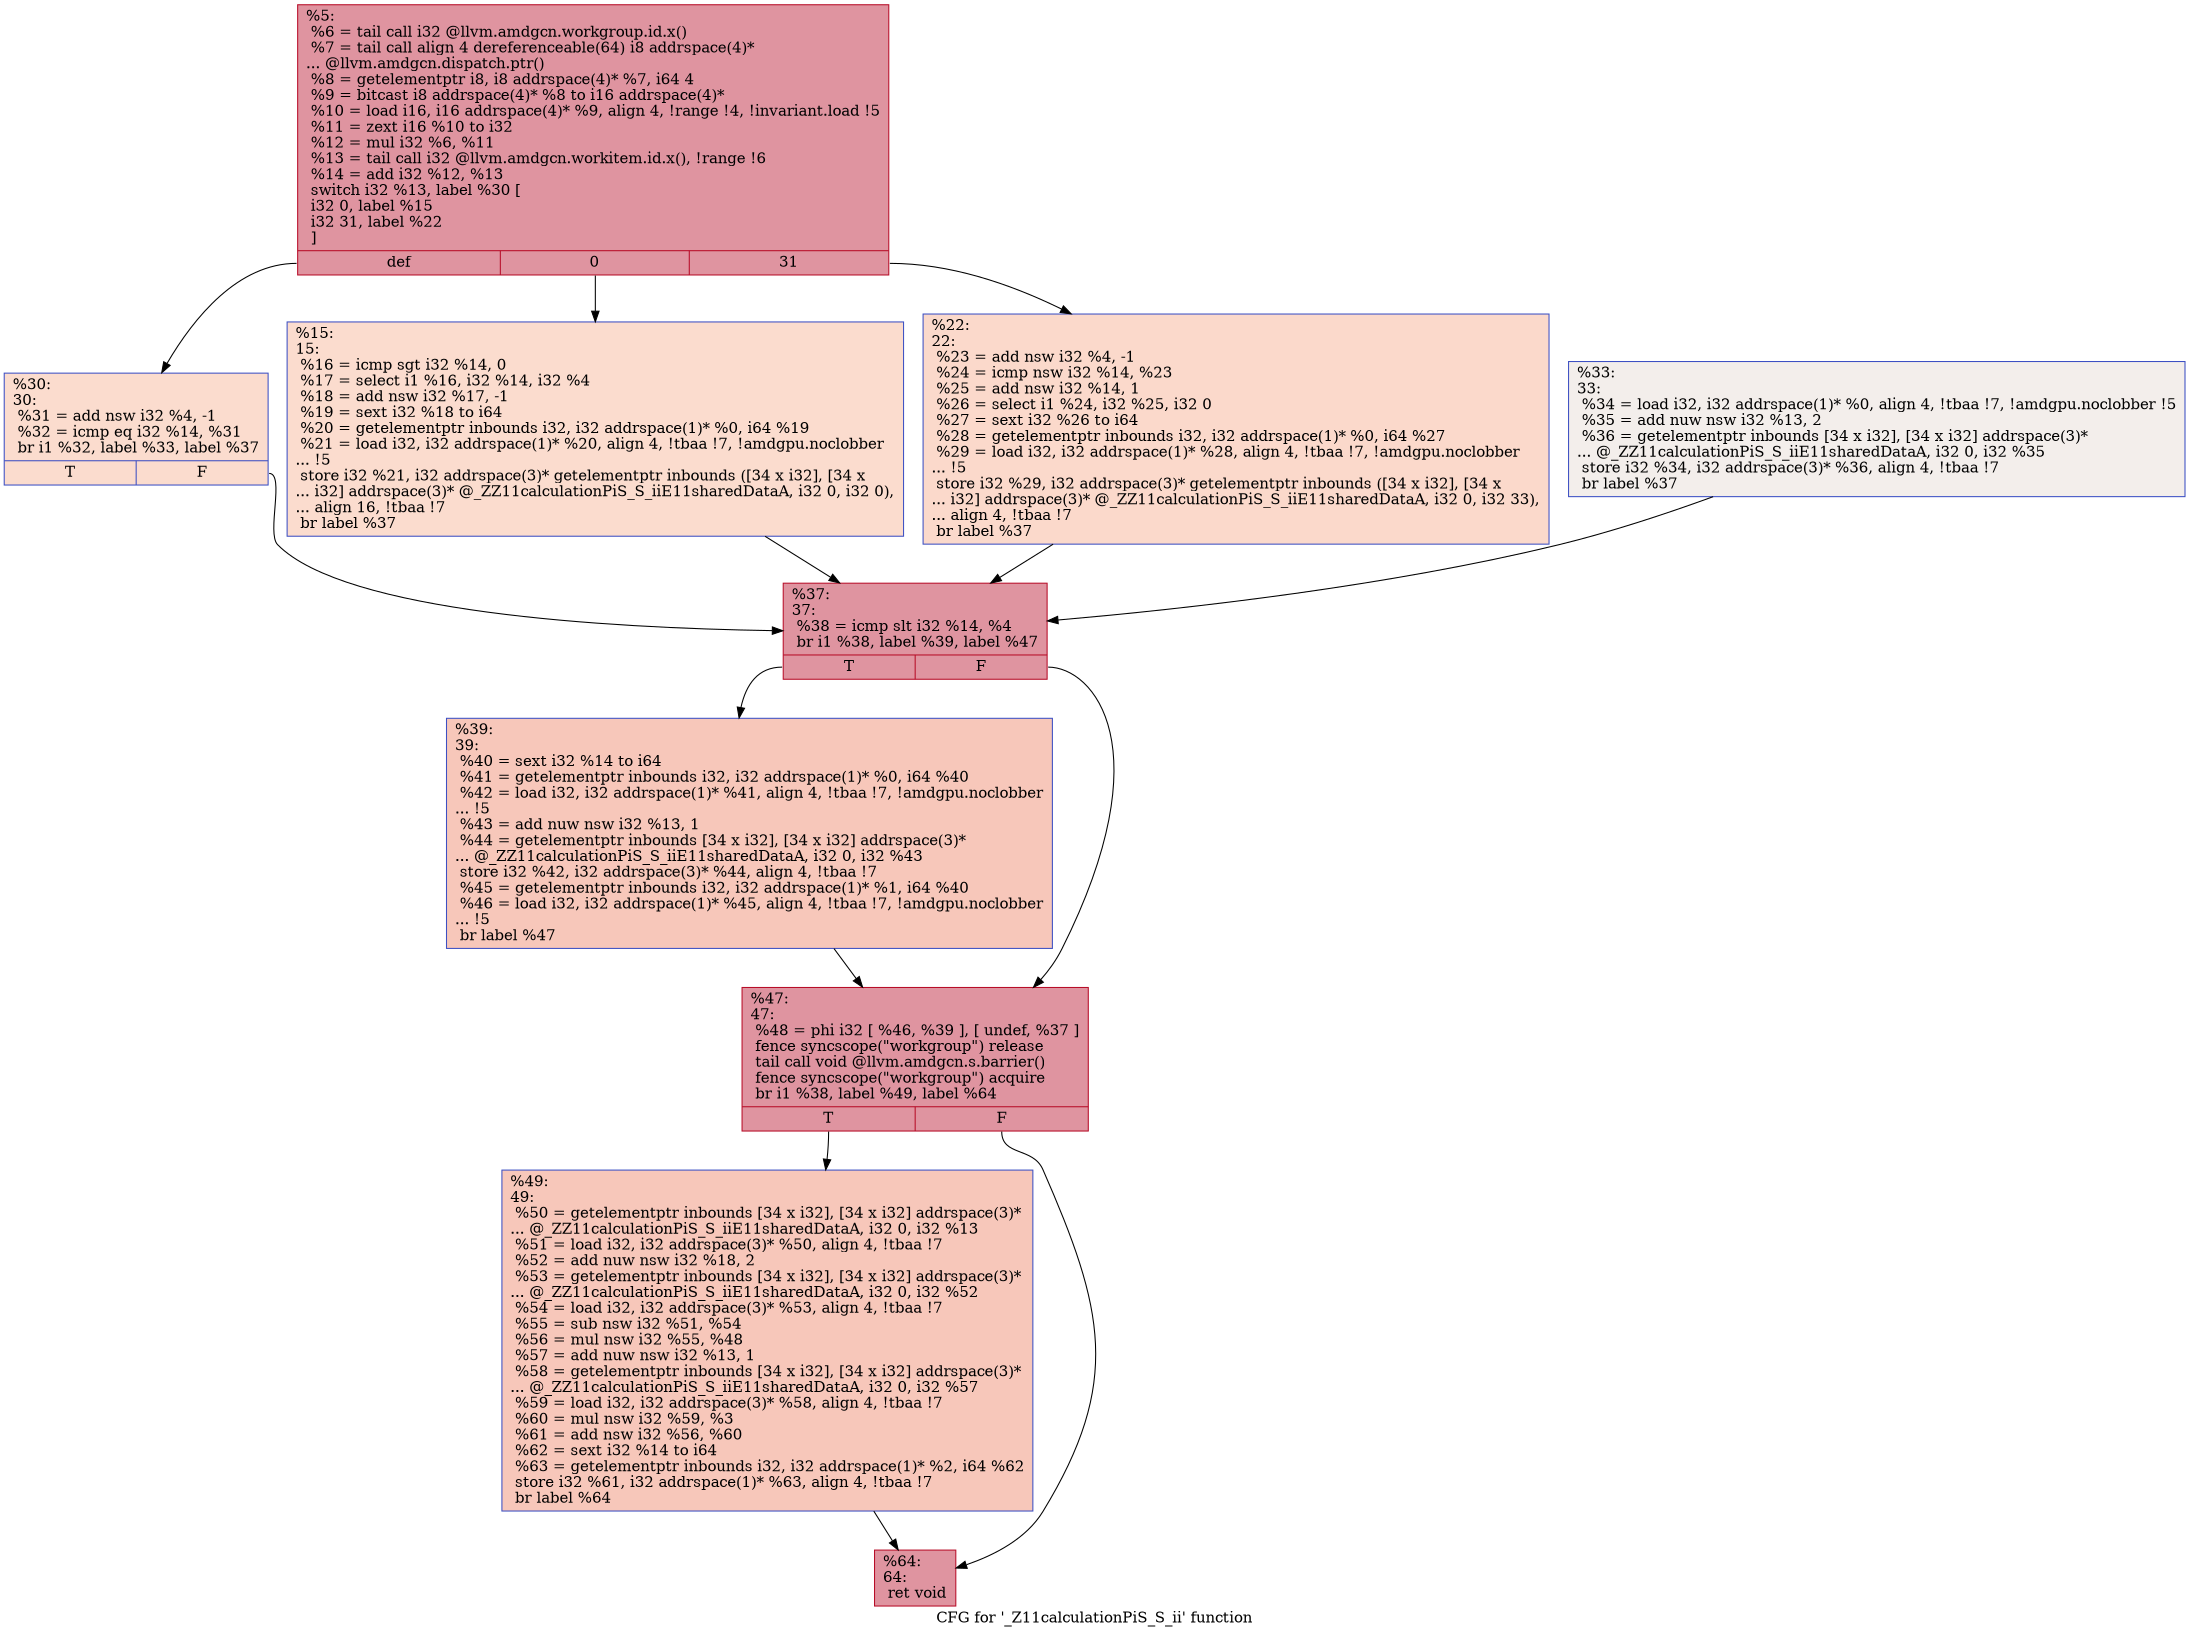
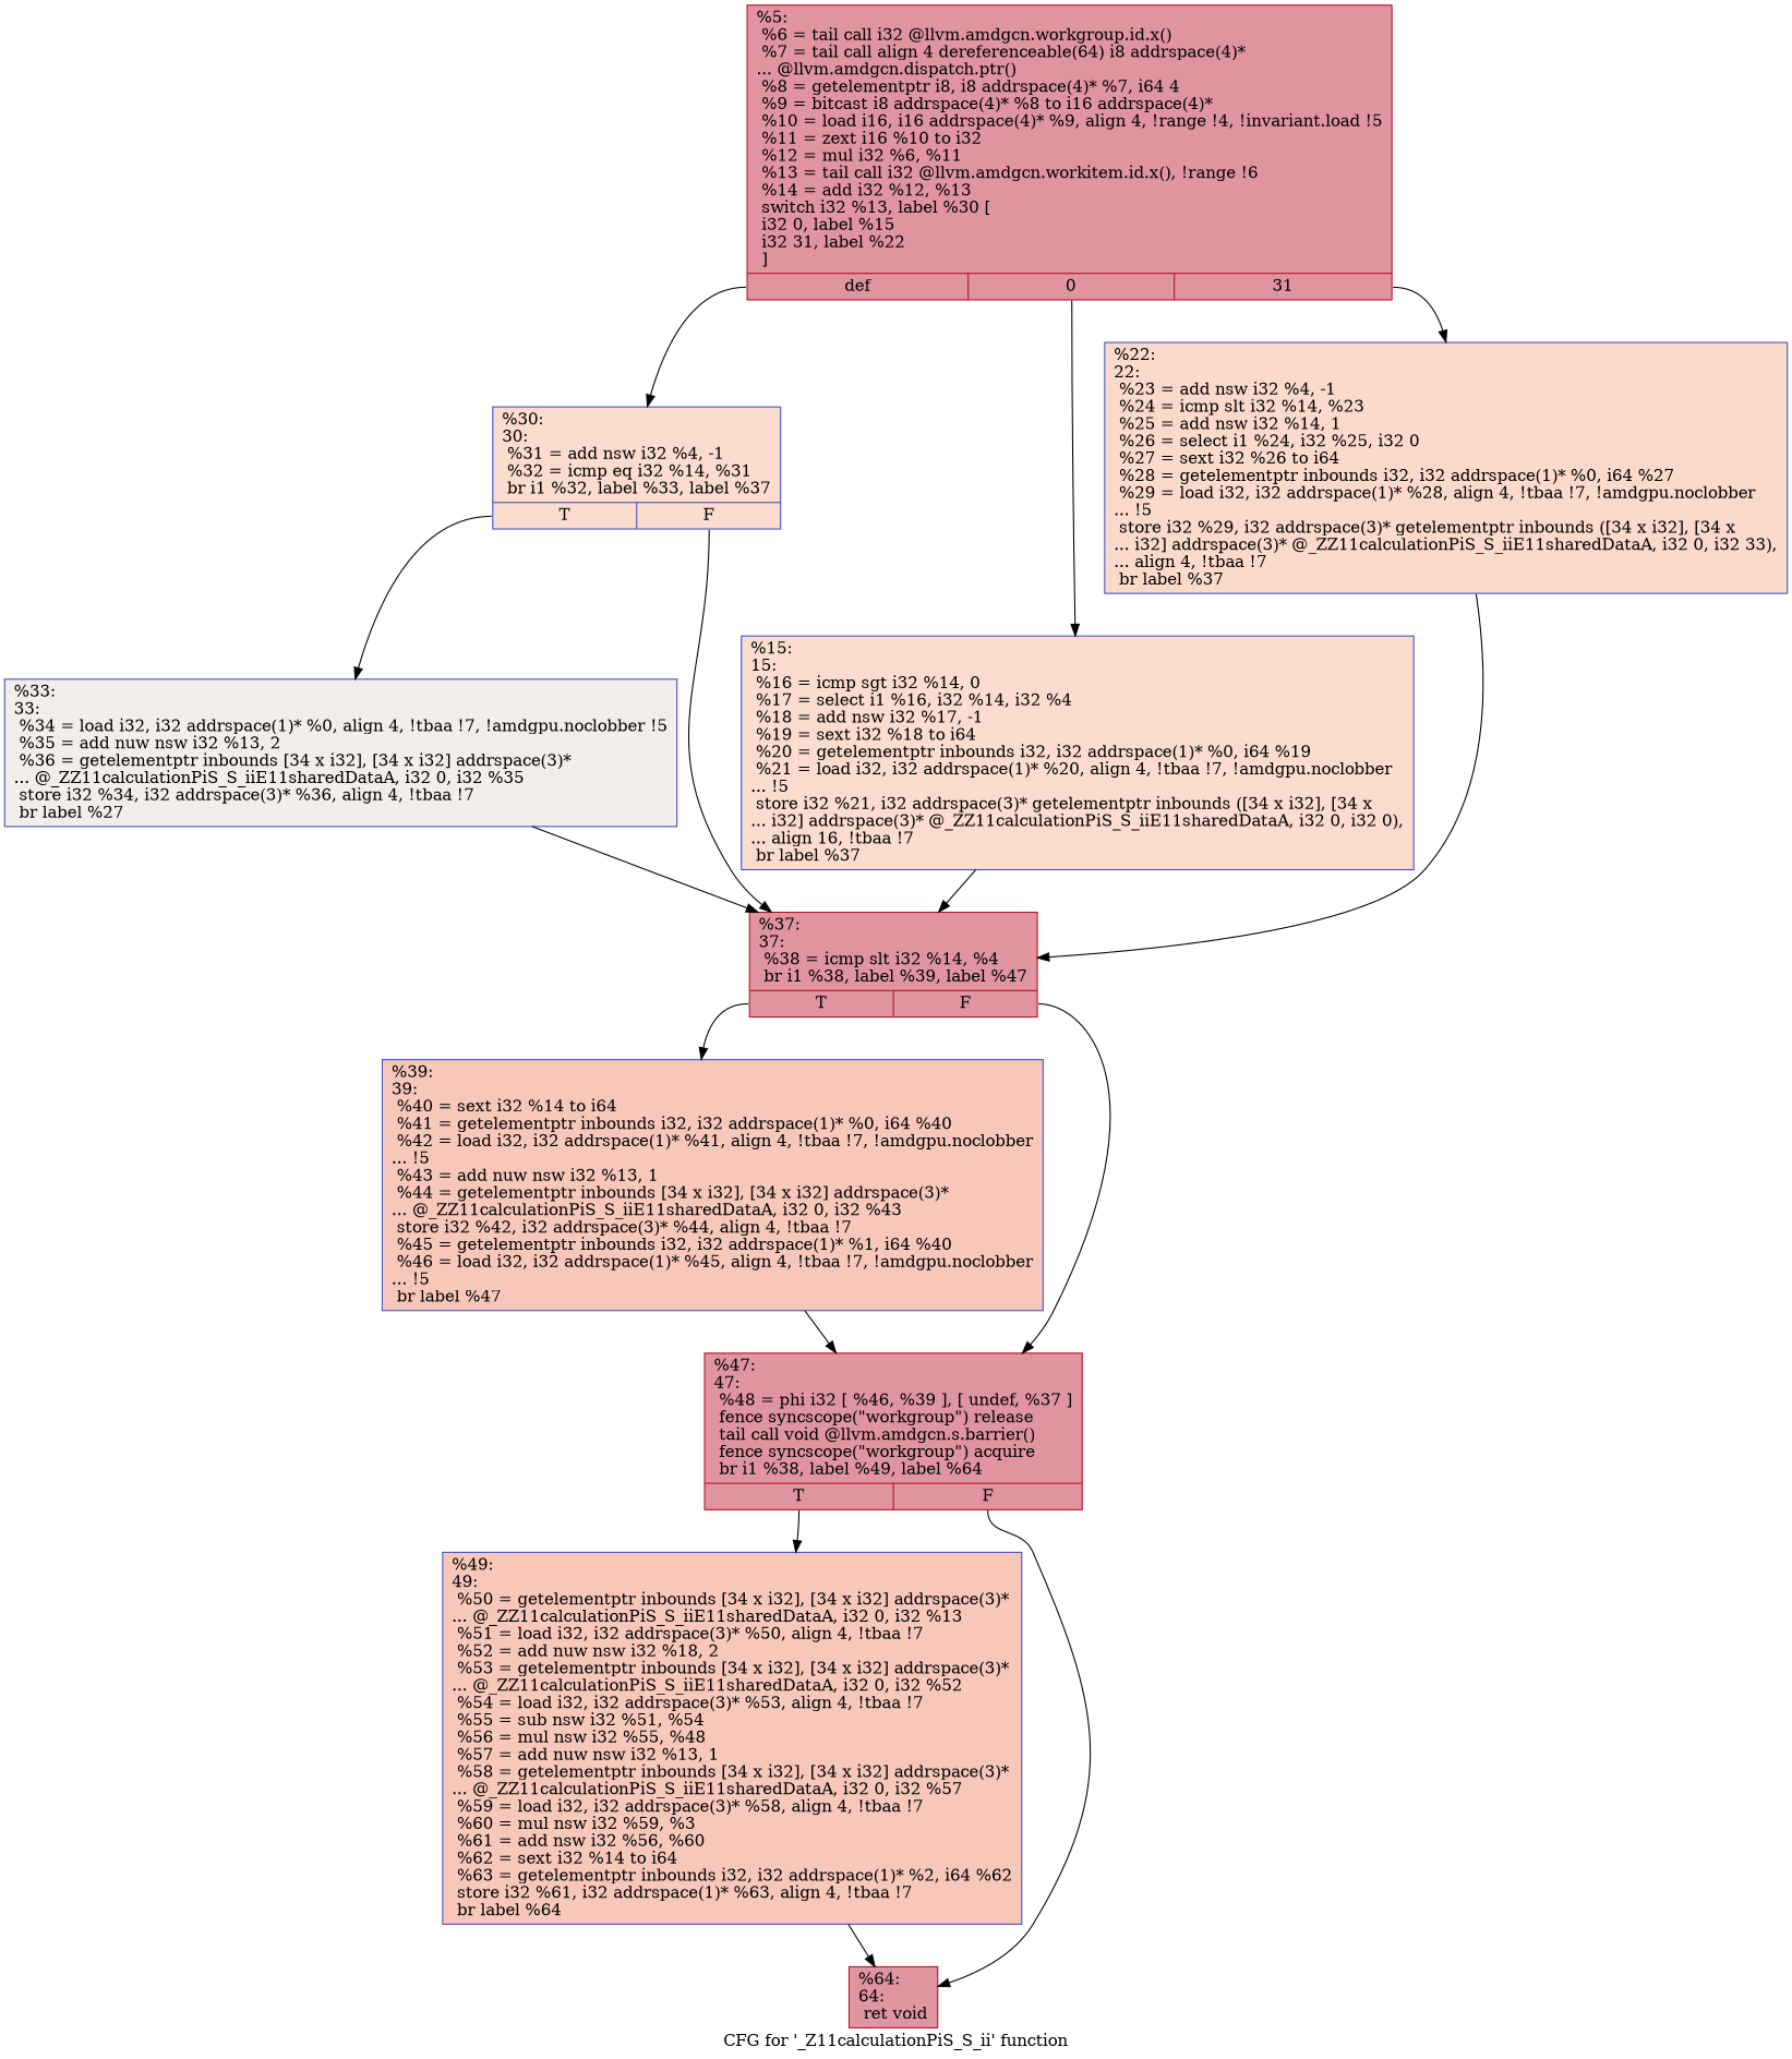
  digraph {
    label="CFG for '_Z11calculationPiS_S_ii' function"
    node [color="#3d50c3ff" fillcolor="#b70d2870" shape=record style=filled]
    n1 [color="#b70d28ff" label="{%5:\l  %6 = tail call i32 @llvm.amdgcn.workgroup.id.x()\l  %7 = tail call align 4 dereferenceable(64) i8 addrspace(4)*\l... @llvm.amdgcn.dispatch.ptr()\l  %8 = getelementptr i8, i8 addrspace(4)* %7, i64 4\l  %9 = bitcast i8 addrspace(4)* %8 to i16 addrspace(4)*\l  %10 = load i16, i16 addrspace(4)* %9, align 4, !range !4, !invariant.load !5\l  %11 = zext i16 %10 to i32\l  %12 = mul i32 %6, %11\l  %13 = tail call i32 @llvm.amdgcn.workitem.id.x(), !range !6\l  %14 = add i32 %12, %13\l  switch i32 %13, label %30 [\l    i32 0, label %15\l    i32 31, label %22\l  ]\l|{<s0>def|<s1>0|<s2>31}}"]
    n2 [fillcolor="#f7af9170" label="{%30:\l30:                                               \l  %31 = add nsw i32 %4, -1\l  %32 = icmp eq i32 %14, %31\l  br i1 %32, label %33, label %37\l|{<s0>T|<s1>F}}"]
    n3 [fillcolor="#f7af9170" label="{%15:\l15:                                               \l  %16 = icmp sgt i32 %14, 0\l  %17 = select i1 %16, i32 %14, i32 %4\l  %18 = add nsw i32 %17, -1\l  %19 = sext i32 %18 to i64\l  %20 = getelementptr inbounds i32, i32 addrspace(1)* %0, i64 %19\l  %21 = load i32, i32 addrspace(1)* %20, align 4, !tbaa !7, !amdgpu.noclobber\l... !5\l  store i32 %21, i32 addrspace(3)* getelementptr inbounds ([34 x i32], [34 x\l... i32] addrspace(3)* @_ZZ11calculationPiS_S_iiE11sharedDataA, i32 0, i32 0),\l... align 16, !tbaa !7\l  br label %37\l}"]
-   n4 [fillcolor="#f7a88970" label="{%22:\l22:                                               \l  %23 = add nsw i32 %4, -1\l  %24 = icmp nsw i32 %14, %23\l  %25 = add nsw i32 %14, 1\l  %26 = select i1 %24, i32 %25, i32 0\l  %27 = sext i32 %26 to i64\l  %28 = getelementptr inbounds i32, i32 addrspace(1)* %0, i64 %27\l  %29 = load i32, i32 addrspace(1)* %28, align 4, !tbaa !7, !amdgpu.noclobber\l... !5\l  store i32 %29, i32 addrspace(3)* getelementptr inbounds ([34 x i32], [34 x\l... i32] addrspace(3)* @_ZZ11calculationPiS_S_iiE11sharedDataA, i32 0, i32 33),\l... align 4, !tbaa !7\l  br label %37\l}"]
+   n4 [fillcolor="#f7a88970" label="{%22:\l22:                                               \l  %23 = add nsw i32 %4, -1\l  %24 = icmp slt i32 %14, %23\l  %25 = add nsw i32 %14, 1\l  %26 = select i1 %24, i32 %25, i32 0\l  %27 = sext i32 %26 to i64\l  %28 = getelementptr inbounds i32, i32 addrspace(1)* %0, i64 %27\l  %29 = load i32, i32 addrspace(1)* %28, align 4, !tbaa !7, !amdgpu.noclobber\l... !5\l  store i32 %29, i32 addrspace(3)* getelementptr inbounds ([34 x i32], [34 x\l... i32] addrspace(3)* @_ZZ11calculationPiS_S_iiE11sharedDataA, i32 0, i32 33),\l... align 4, !tbaa !7\l  br label %37\l}"]
    n5 [color="#b70d28ff" label="{%37:\l37:                                               \l  %38 = icmp slt i32 %14, %4\l  br i1 %38, label %39, label %47\l|{<s0>T|<s1>F}}"]
-   n6 [fillcolor="#e5d8d170" label="{%33:\l33:                                               \l  %34 = load i32, i32 addrspace(1)* %0, align 4, !tbaa !7, !amdgpu.noclobber !5\l  %35 = add nuw nsw i32 %13, 2\l  %36 = getelementptr inbounds [34 x i32], [34 x i32] addrspace(3)*\l... @_ZZ11calculationPiS_S_iiE11sharedDataA, i32 0, i32 %35\l  store i32 %34, i32 addrspace(3)* %36, align 4, !tbaa !7\l  br label %37\l}"]
+   n6 [fillcolor="#e5d8d170" label="{%33:\l33:                                               \l  %34 = load i32, i32 addrspace(1)* %0, align 4, !tbaa !7, !amdgpu.noclobber !5\l  %35 = add nuw nsw i32 %13, 2\l  %36 = getelementptr inbounds [34 x i32], [34 x i32] addrspace(3)*\l... @_ZZ11calculationPiS_S_iiE11sharedDataA, i32 0, i32 %35\l  store i32 %34, i32 addrspace(3)* %36, align 4, !tbaa !7\l  br label %27\l}"]
    n7 [fillcolor="#ec7f6370" label="{%39:\l39:                                               \l  %40 = sext i32 %14 to i64\l  %41 = getelementptr inbounds i32, i32 addrspace(1)* %0, i64 %40\l  %42 = load i32, i32 addrspace(1)* %41, align 4, !tbaa !7, !amdgpu.noclobber\l... !5\l  %43 = add nuw nsw i32 %13, 1\l  %44 = getelementptr inbounds [34 x i32], [34 x i32] addrspace(3)*\l... @_ZZ11calculationPiS_S_iiE11sharedDataA, i32 0, i32 %43\l  store i32 %42, i32 addrspace(3)* %44, align 4, !tbaa !7\l  %45 = getelementptr inbounds i32, i32 addrspace(1)* %1, i64 %40\l  %46 = load i32, i32 addrspace(1)* %45, align 4, !tbaa !7, !amdgpu.noclobber\l... !5\l  br label %47\l}"]
    n8 [color="#b70d28ff" label="{%47:\l47:                                               \l  %48 = phi i32 [ %46, %39 ], [ undef, %37 ]\l  fence syncscope(\"workgroup\") release\l  tail call void @llvm.amdgcn.s.barrier()\l  fence syncscope(\"workgroup\") acquire\l  br i1 %38, label %49, label %64\l|{<s0>T|<s1>F}}"]
    n9 [fillcolor="#ec7f6370" label="{%49:\l49:                                               \l  %50 = getelementptr inbounds [34 x i32], [34 x i32] addrspace(3)*\l... @_ZZ11calculationPiS_S_iiE11sharedDataA, i32 0, i32 %13\l  %51 = load i32, i32 addrspace(3)* %50, align 4, !tbaa !7\l  %52 = add nuw nsw i32 %18, 2\l  %53 = getelementptr inbounds [34 x i32], [34 x i32] addrspace(3)*\l... @_ZZ11calculationPiS_S_iiE11sharedDataA, i32 0, i32 %52\l  %54 = load i32, i32 addrspace(3)* %53, align 4, !tbaa !7\l  %55 = sub nsw i32 %51, %54\l  %56 = mul nsw i32 %55, %48\l  %57 = add nuw nsw i32 %13, 1\l  %58 = getelementptr inbounds [34 x i32], [34 x i32] addrspace(3)*\l... @_ZZ11calculationPiS_S_iiE11sharedDataA, i32 0, i32 %57\l  %59 = load i32, i32 addrspace(3)* %58, align 4, !tbaa !7\l  %60 = mul nsw i32 %59, %3\l  %61 = add nsw i32 %56, %60\l  %62 = sext i32 %14 to i64\l  %63 = getelementptr inbounds i32, i32 addrspace(1)* %2, i64 %62\l  store i32 %61, i32 addrspace(1)* %63, align 4, !tbaa !7\l  br label %64\l}"]
    n10 [color="#b70d28ff" label="{%64:\l64:                                               \l  ret void\l}"]
    n1 -> n2 [tailport=s0]
    n1 -> n3 [tailport=s1]
    n1 -> n4 [tailport=s2]
    n2 -> n5 [tailport=s1]
+   n2 -> n6 [tailport=s0]
    n3 -> n5
    n4 -> n5
    n5 -> n7 [tailport=s0]
    n5 -> n8 [tailport=s1]
    n6 -> n5
    n7 -> n8
    n8 -> n9 [tailport=s0]
    n8 -> n10 [tailport=s1]
    n9 -> n10
  }
